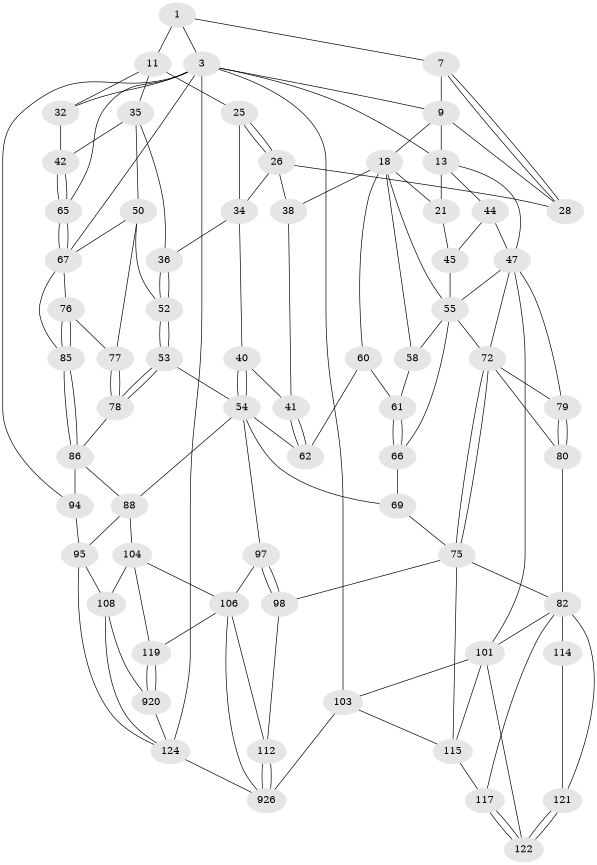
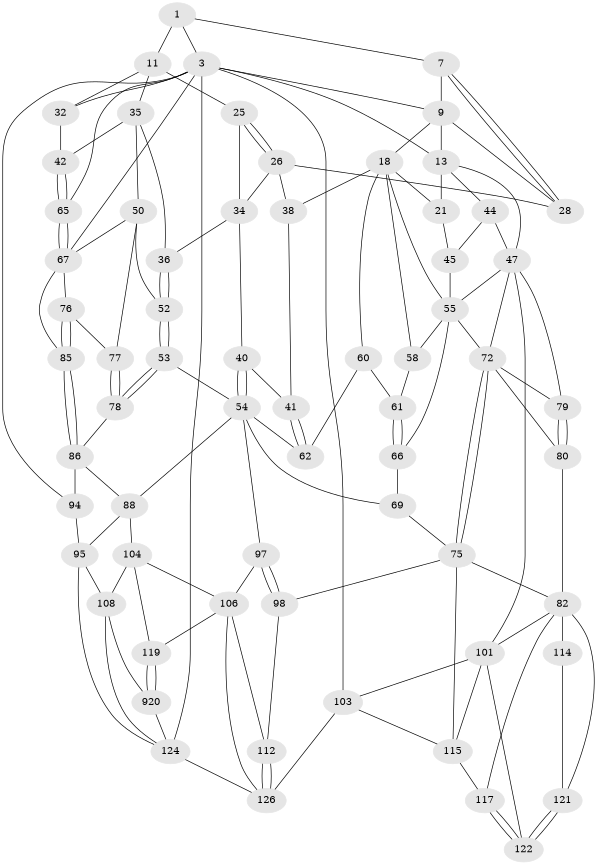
  graph {
    node [color=gray90 style=filled]
    1 [super="+2+6"]
    3 [super="+31+4+91"]
    7 [super="+8"]
    11 [super="+29+12"]
    9 [super="+10+17"]
    13 [super="+14"]
    32
    65
    67 [super="+68+84"]
    94
    103 [super="+128"]
    124 [super="+125"]
    28
    25 [super="+30"]
    35 [super="+43"]
    18 [super="+19+39"]
    21 [super="+23"]
    44 [super="+46"]
    47 [super="+48+71"]
    42
    76
    85
    95 [super="+107"]
    115 [super="+116"]
-   126 [super="+127" label=926]
+   126 [super="+127"]
    38
    55 [super="+59+56"]
    58
    60
    26 [super="+27"]
    34 [super="+37"]
    36
    50 [super="+51"]
    45
    72 [super="+73"]
    79
    101 [super="+102"]
    41
    66
    61
    62 [super="+63"]
    40
    52
    54 [super="+64"]
    77
    53
    69 [super="+70"]
    88 [super="+96"]
    97
    75 [super="+81"]
    80
    122
    78
    86 [super="+87"]
    104 [super="+105"]
    98
    106 [super="+110"]
    82 [super="+83+113"]
    114
    117
    121
    112
    108 [super="+109"]
    119
    n65 [label=920]
    1 -- 3
    1 -- 7
    1 -- 11 [weight=2]
    3 -- 9
    3 -- 13
    3 -- 32
    3 -- 65
    3 -- 67
    3 -- 94
    3 -- 103 [weight=2]
    3 -- 124 [weight=2]
    7 -- 9 [weight=2]
    7 -- 28
    7 -- 28
    11 -- 32
    11 -- 25 [weight=2]
    11 -- 35
    9 -- 13
    9 -- 28
    9 -- 18
    13 -- 21 [weight=2]
    13 -- 44
    13 -- 47
    32 -- 42
    65 -- 67
    65 -- 67
    67 -- 76
    67 -- 85
    94 -- 95
    103 -- 115
    103 -- 126
    124 -- 126
    25 -- 26
    25 -- 26
    25 -- 34
    35 -- 42
    35 -- 36
    35 -- 50
    18 -- 21
    18 -- 38
    18 -- 55
    18 -- 58
    18 -- 60
    21 -- 45
    44 -- 47
    44 -- 45
    47 -- 55
    47 -- 72
    47 -- 79
    47 -- 101
    42 -- 65
    42 -- 65
    76 -- 85
    76 -- 85
    76 -- 77
    85 -- 86
    85 -- 86
    95 -- 124
    95 -- 108
    115 -- 117
    38 -- 41
    55 -- 58
    55 -- 72
    55 -- 66
    58 -- 61
    60 -- 61
    60 -- 62
    26 -- 28
    26 -- 38
    26 -- 34
    34 -- 36
    34 -- 40
    36 -- 52
    36 -- 52
    50 -- 67
    50 -- 52
    50 -- 77
    45 -- 55
    72 -- 79
    72 -- 75
    72 -- 75
    72 -- 80
    79 -- 80
    79 -- 80
    101 -- 103
    101 -- 115
    101 -- 122
    41 -- 62
    41 -- 62
    66 -- 69
    61 -- 66
    61 -- 66
    40 -- 41
    40 -- 54
    40 -- 54
    52 -- 53
    52 -- 53
    54 -- 62
    54 -- 69
    54 -- 88
    54 -- 97
    77 -- 78
    77 -- 78
    53 -- 54
    53 -- 78
    53 -- 78
    69 -- 75
    88 -- 95
    88 -- 104
    97 -- 98
    97 -- 98
    97 -- 106
    75 -- 115
    75 -- 98
    75 -- 82
    80 -- 82
    78 -- 86
    86 -- 94
    86 -- 88
    104 -- 106
    104 -- 108
    104 -- 119
    98 -- 112
    106 -- 126
    106 -- 112
    106 -- 119
    82 -- 101
    82 -- 114 [weight=2]
    82 -- 117
    82 -- 121
    114 -- 121
    117 -- 122
    117 -- 122
    121 -- 122
    121 -- 122
    112 -- 126
    112 -- 126
    108 -- 124
    108 -- n65
    119 -- n65
    119 -- n65
    n65 -- 124
  }
